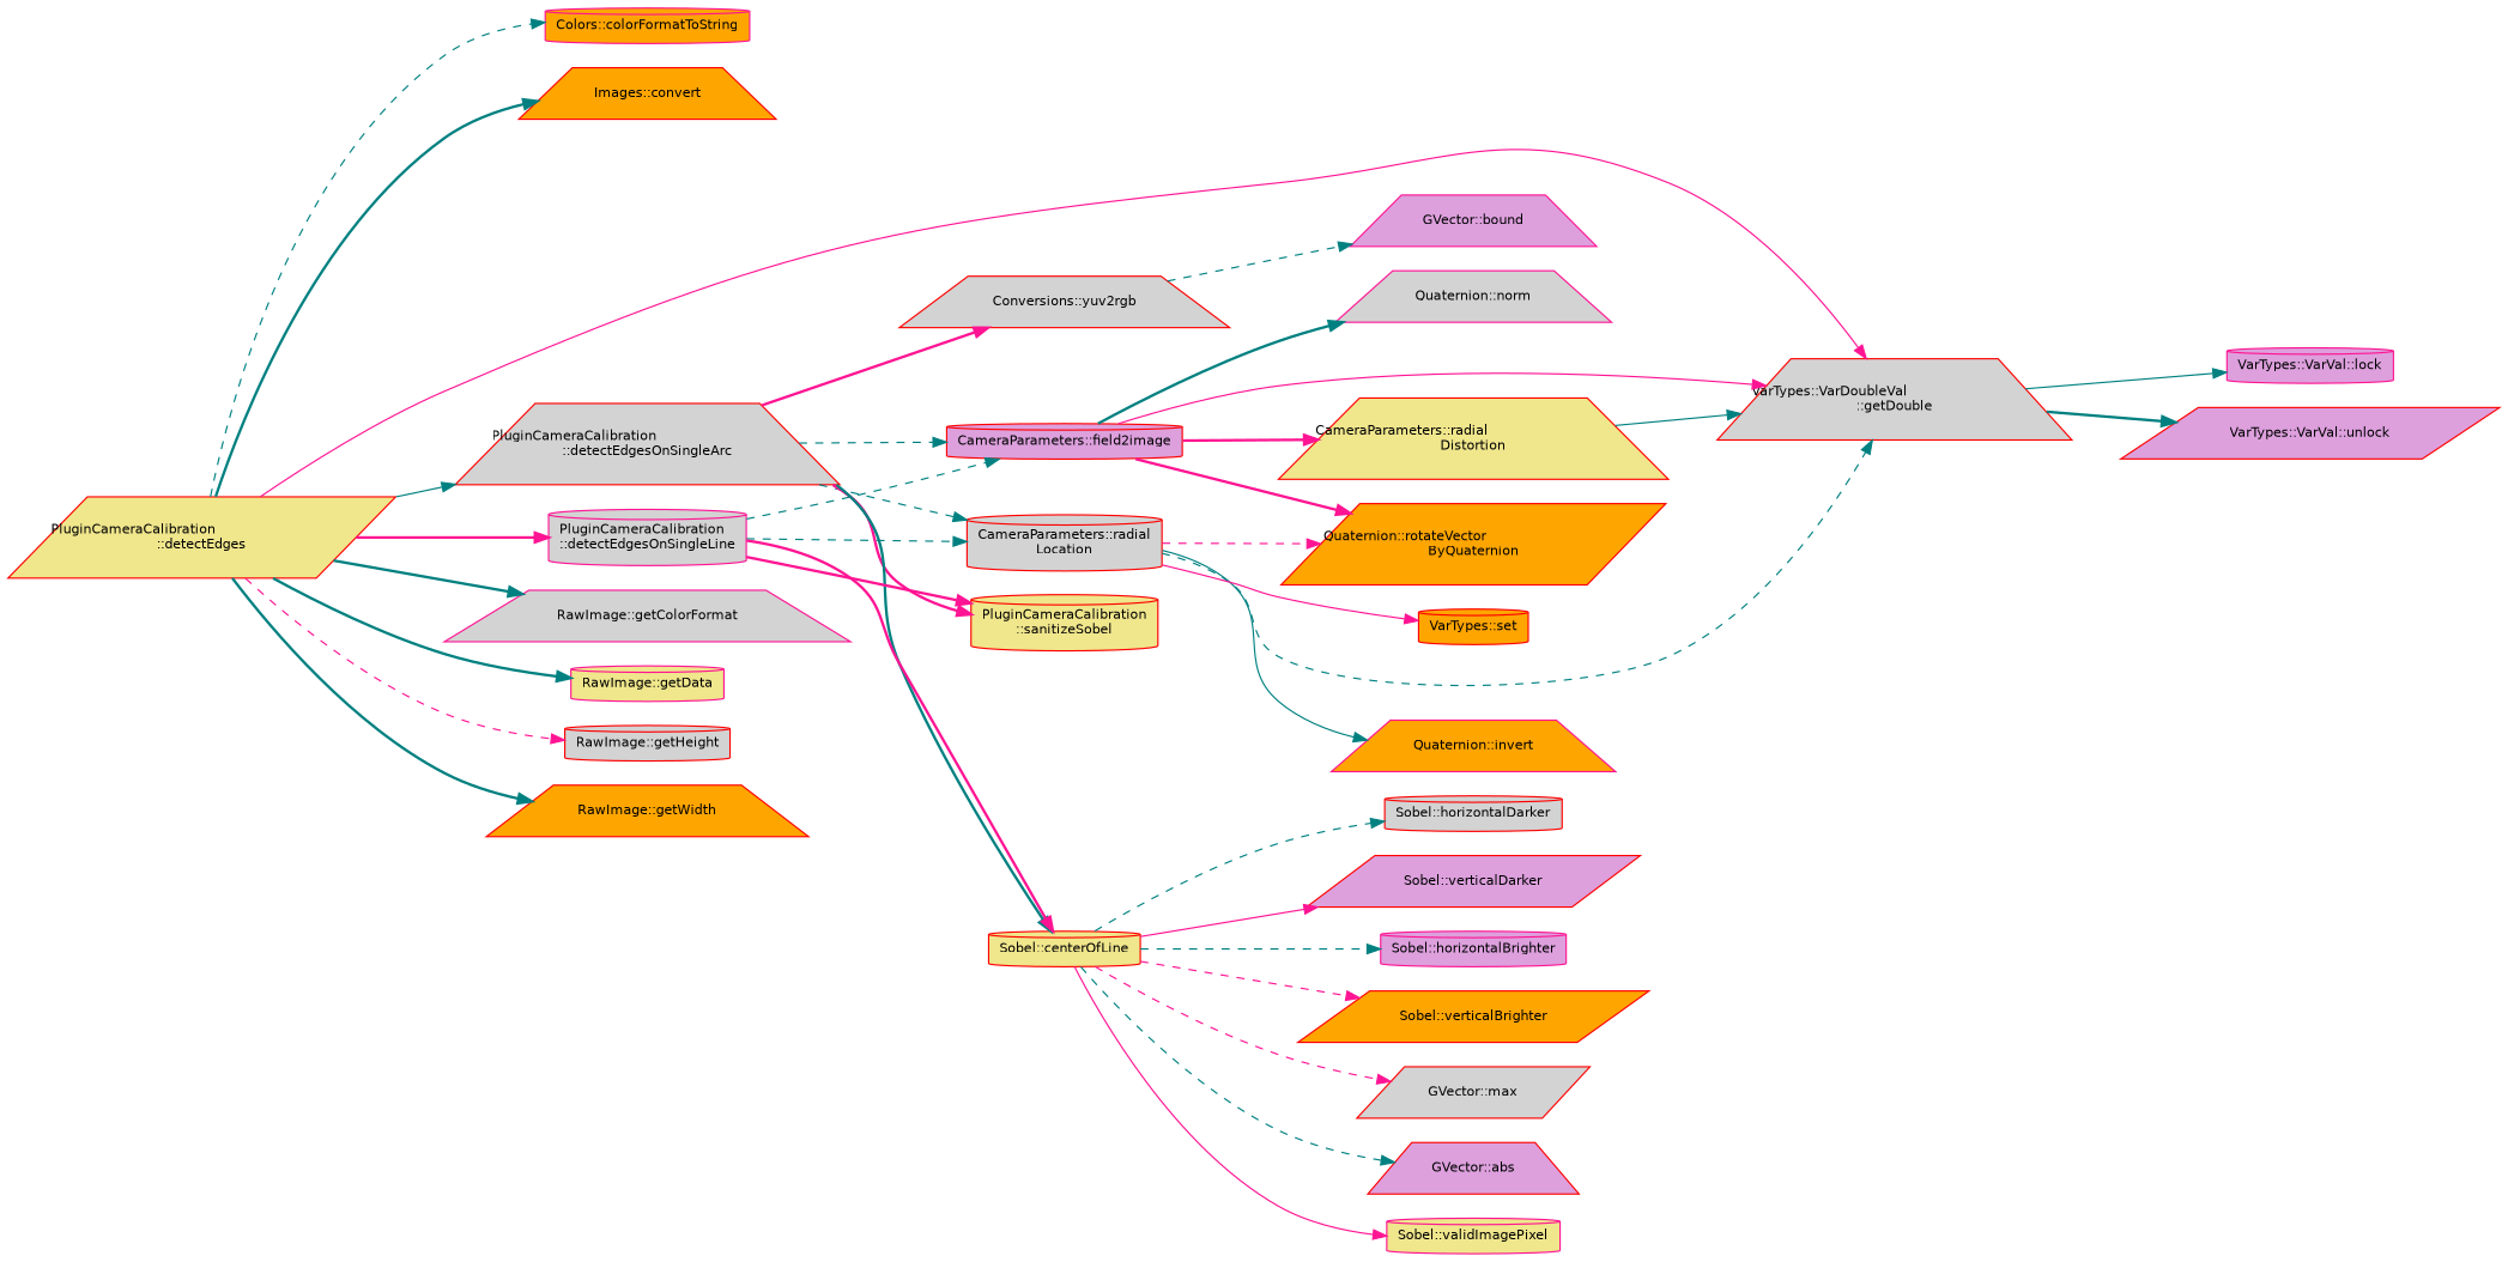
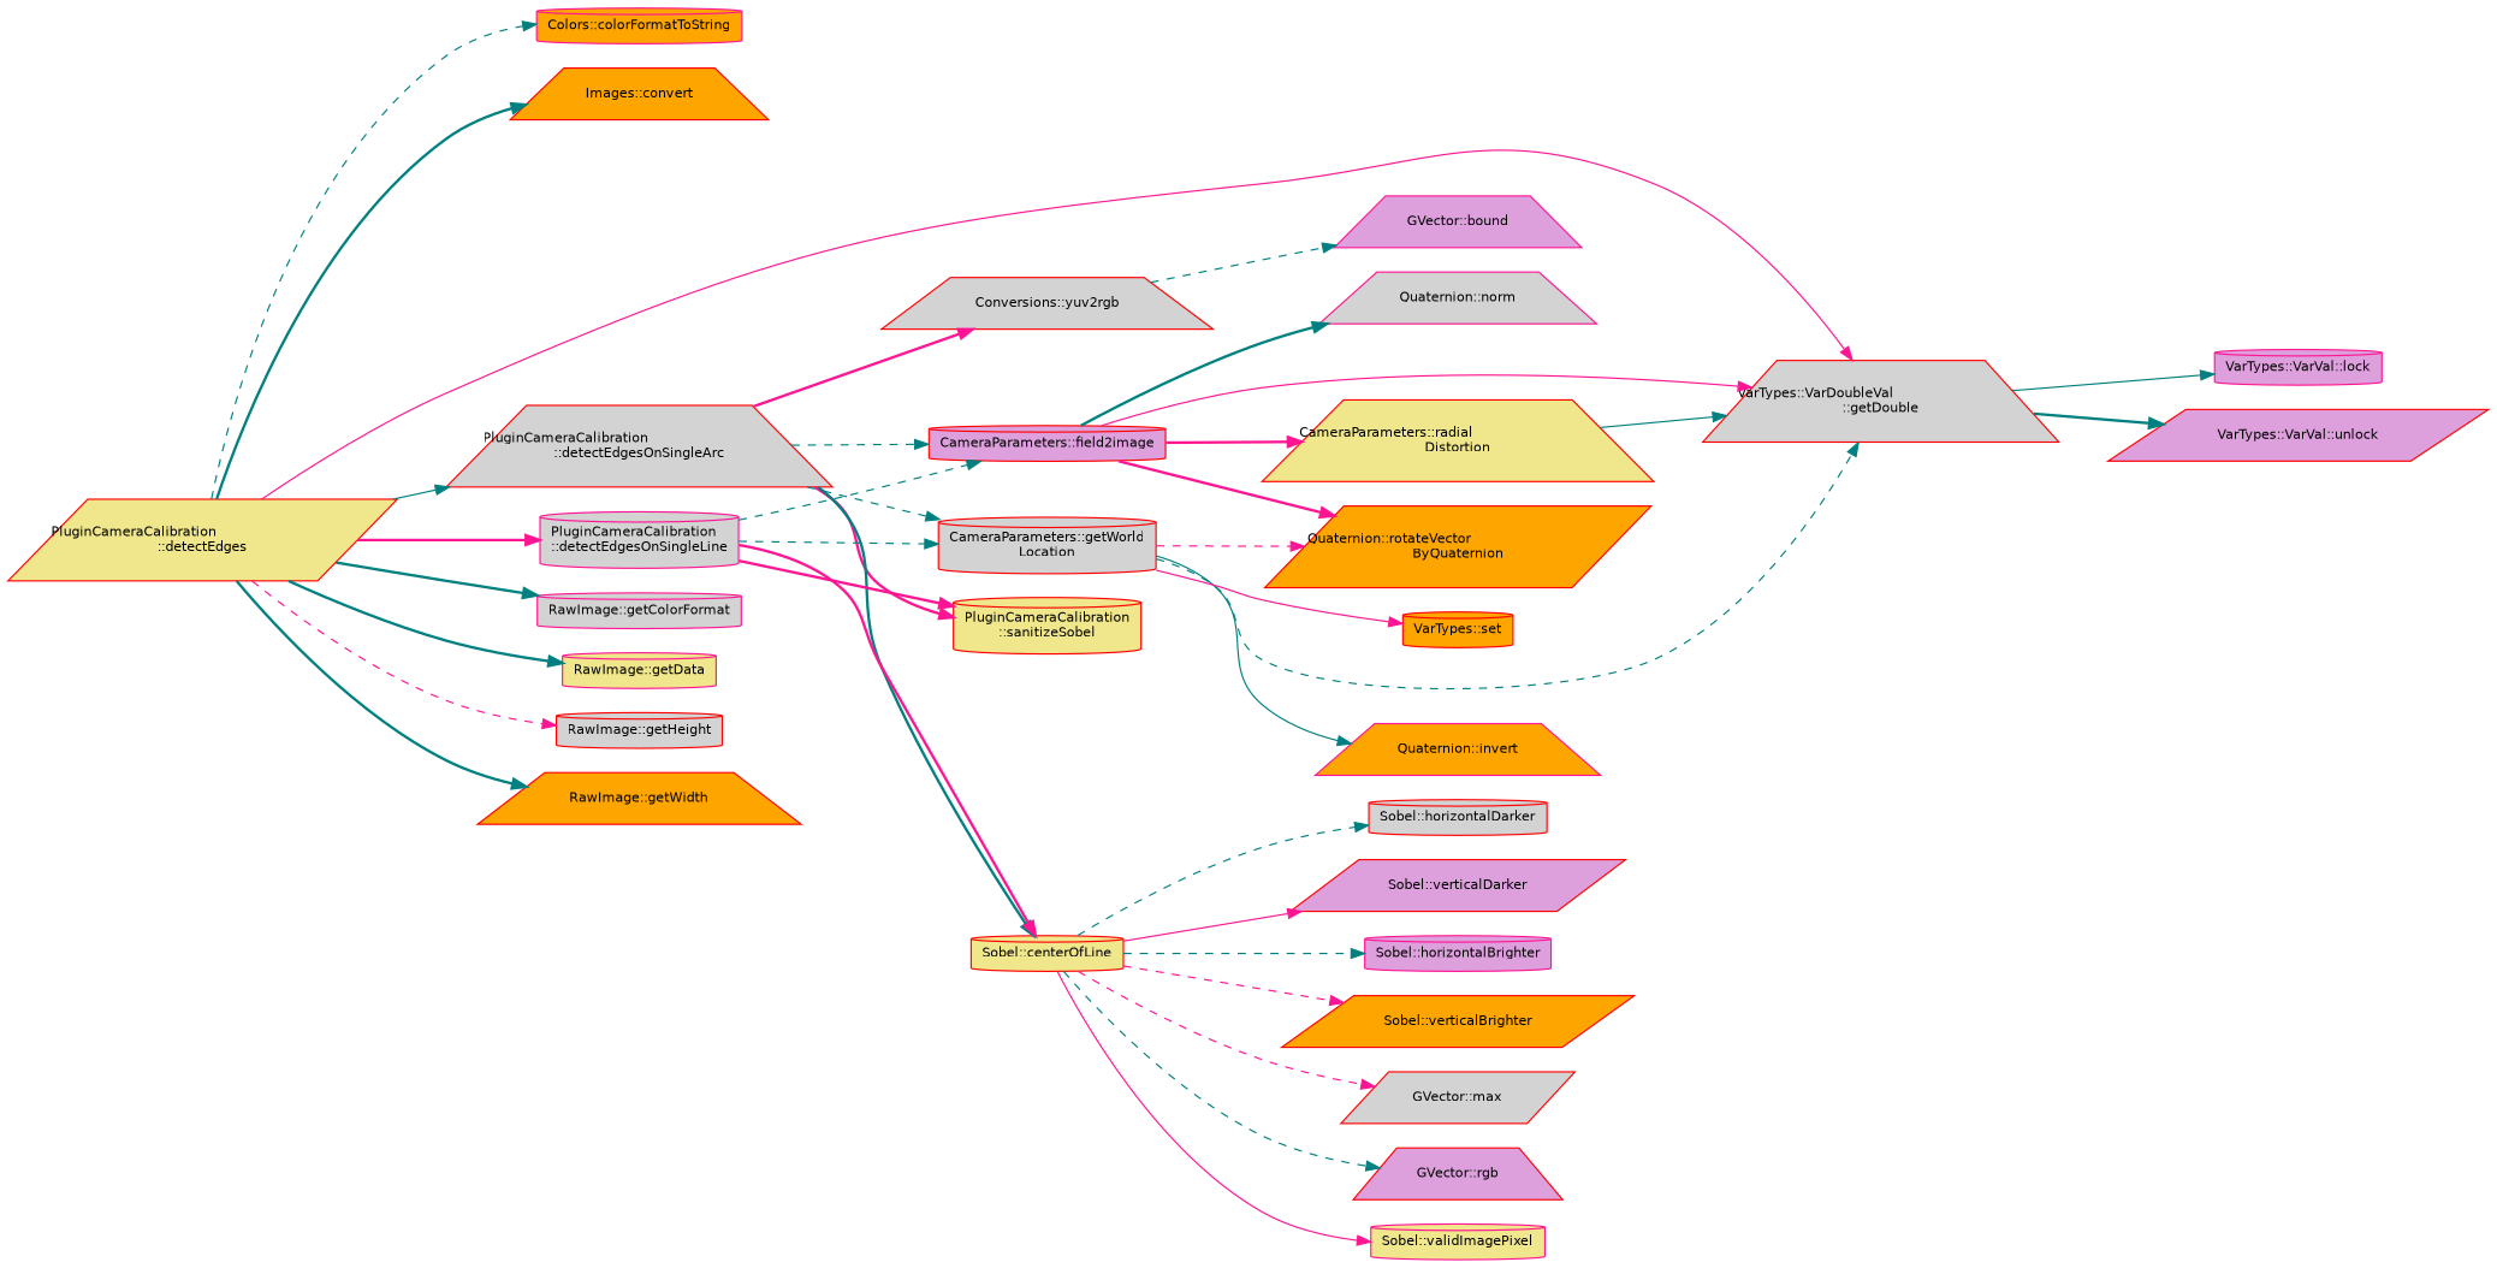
  digraph {
    rankdir=LR
    node [color=red fillcolor=lightgrey fontname=Helvetica fontsize=10 shape=cylinder style=filled]
    edge [color=teal fontname=Helvetica fontsize=10 labelfontname=Helvetica labelfontsize=10 style=dashed]
    n1 [fillcolor=khaki fontcolor=black height=0.2 label="PluginCameraCalibration\l::detectEdges" shape=parallelogram width=0.4]
    n2 [color=deeppink fillcolor=orange height=0.2 label="Colors::colorFormatToString" width=0.4]
    n3 [fillcolor=orange height=0.2 label="Images::convert" shape=trapezium width=0.4]
    n4 [height=0.2 label="PluginCameraCalibration\l::detectEdgesOnSingleArc" shape=trapezium width=0.4]
    n5 [height=0.2 label="VarTypes::VarDoubleVal\l::getDouble" shape=trapezium width=0.4]
    n6 [color=deeppink height=0.2 label="PluginCameraCalibration\l::detectEdgesOnSingleLine" width=0.4]
-   n7 [color=deeppink height=0.2 label="RawImage::getColorFormat" shape=trapezium width=0.4]
+   n7 [color=deeppink height=0.2 label="RawImage::getColorFormat" width=0.4]
    n8 [color=deeppink fillcolor=khaki height=0.2 label="RawImage::getData" width=0.4]
    n9 [height=0.2 label="RawImage::getHeight" width=0.4]
    n10 [fillcolor=orange height=0.2 label="RawImage::getWidth" shape=trapezium width=0.4]
    n11 [height=0.2 label="Conversions::yuv2rgb" shape=trapezium width=0.4]
    n12 [fillcolor=plum height=0.2 label="CameraParameters::field2image" width=0.4]
-   n13 [height=0.2 label="CameraParameters::radial\lLocation" width=0.4]
+   n13 [height=0.2 label="CameraParameters::getWorld\lLocation" width=0.4]
    n14 [fillcolor=khaki height=0.2 label="PluginCameraCalibration\l::sanitizeSobel" width=0.4]
    n15 [fillcolor=khaki height=0.2 label="Sobel::centerOfLine" width=0.4]
    n16 [color=deeppink fillcolor=plum height=0.2 label="VarTypes::VarVal::lock" width=0.4]
    n17 [fillcolor=plum height=0.2 label="VarTypes::VarVal::unlock" shape=parallelogram width=0.4]
    n18 [color=deeppink fillcolor=plum height=0.2 label="GVector::bound" shape=trapezium width=0.4]
    n19 [color=deeppink height=0.2 label="Quaternion::norm" shape=trapezium width=0.4]
    n20 [fillcolor=khaki height=0.2 label="CameraParameters::radial\lDistortion" shape=trapezium width=0.4]
    n21 [fillcolor=orange height=0.2 label="Quaternion::rotateVector\lByQuaternion" shape=parallelogram width=0.4]
    n22 [color=deeppink fillcolor=orange height=0.2 label="Quaternion::invert" shape=trapezium width=0.4]
    n23 [fillcolor=orange height=0.2 label="VarTypes::set" width=0.4]
    n24 [height=0.2 label="GVector::max" shape=parallelogram width=0.4]
-   n25 [fillcolor=plum height=0.2 label="GVector::abs" shape=trapezium width=0.4]
+   n25 [fillcolor=plum height=0.2 label="GVector::rgb" shape=trapezium width=0.4]
    n26 [color=deeppink fillcolor=khaki height=0.2 label="Sobel::validImagePixel" width=0.4]
    n27 [height=0.2 label="Sobel::horizontalDarker" width=0.4]
    n28 [fillcolor=plum height=0.2 label="Sobel::verticalDarker" shape=parallelogram width=0.4]
    n29 [color=deeppink fillcolor=plum height=0.2 label="Sobel::horizontalBrighter" width=0.4]
    n30 [fillcolor=orange height=0.2 label="Sobel::verticalBrighter" shape=parallelogram width=0.4]
    n1 -> n2
    n1 -> n3 [style=bold]
    n1 -> n4 [style=solid]
    n1 -> n5 [color=deeppink style=solid]
    n1 -> n6 [color=deeppink style=bold]
    n1 -> n7 [style=bold]
    n1 -> n8 [style=bold]
    n1 -> n9 [color=deeppink]
    n1 -> n10 [style=bold]
    n4 -> n11 [color=deeppink style=bold]
    n4 -> n12
    n4 -> n13
    n4 -> n14 [color=deeppink style=bold]
    n4 -> n15 [style=bold]
    n5 -> n16 [style=solid]
    n5 -> n17 [style=bold]
    n6 -> n12
    n6 -> n13
    n6 -> n14 [color=deeppink style=bold]
    n6 -> n15 [color=deeppink style=bold]
    n11 -> n18
    n12 -> n5 [color=deeppink style=solid]
    n12 -> n19 [style=bold]
    n12 -> n20 [color=deeppink style=bold]
    n12 -> n21 [color=deeppink style=bold]
    n13 -> n5
    n13 -> n21 [color=deeppink]
    n13 -> n22 [style=solid]
    n13 -> n23 [color=deeppink style=solid]
    n15 -> n24 [color=deeppink]
    n15 -> n25
    n15 -> n26 [color=deeppink style=solid]
    n15 -> n27
    n15 -> n28 [color=deeppink style=solid]
    n15 -> n29
    n15 -> n30 [color=deeppink]
    n20 -> n5 [style=solid]
  }
